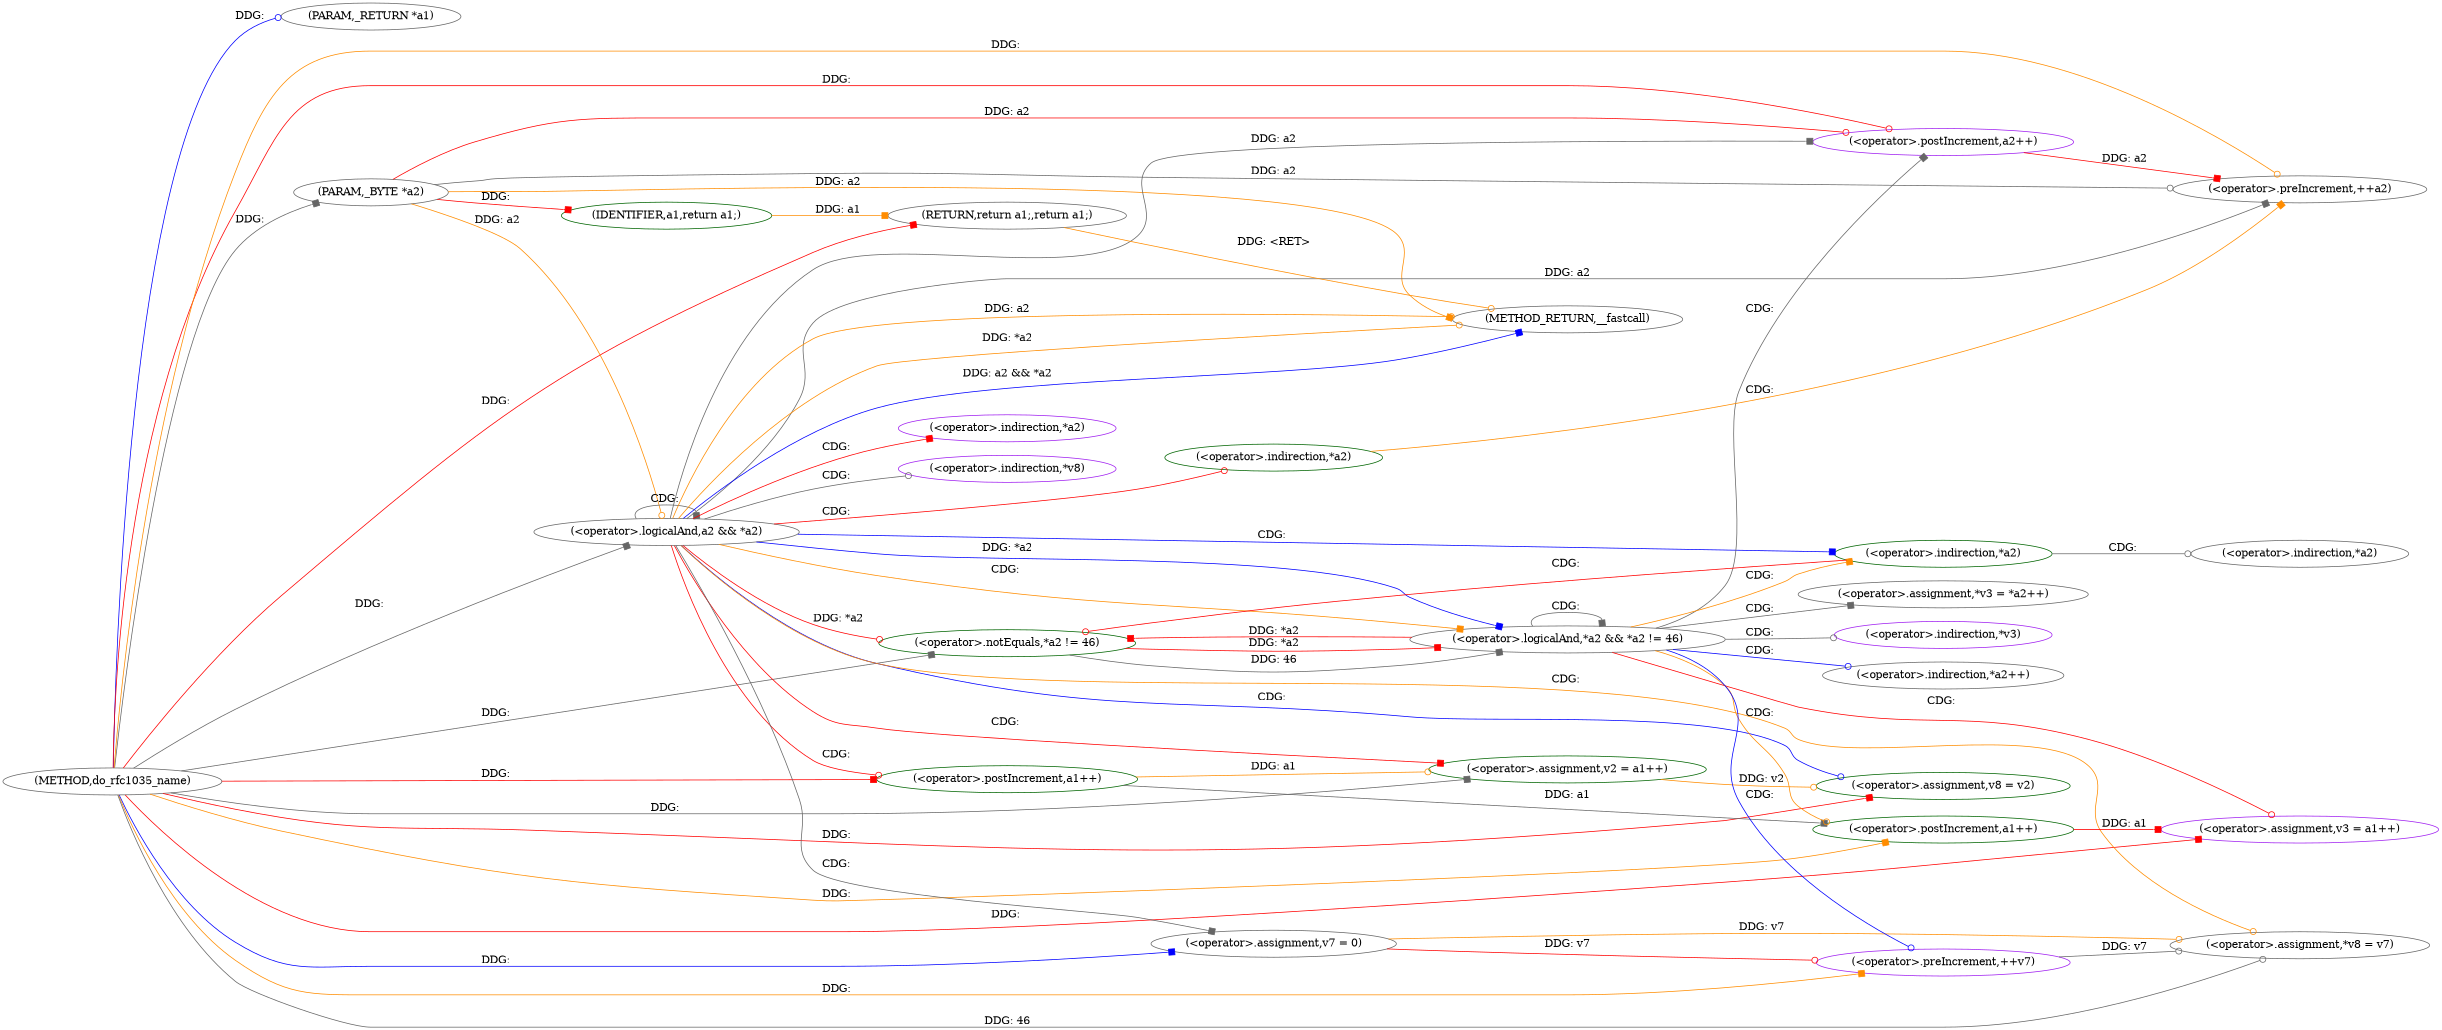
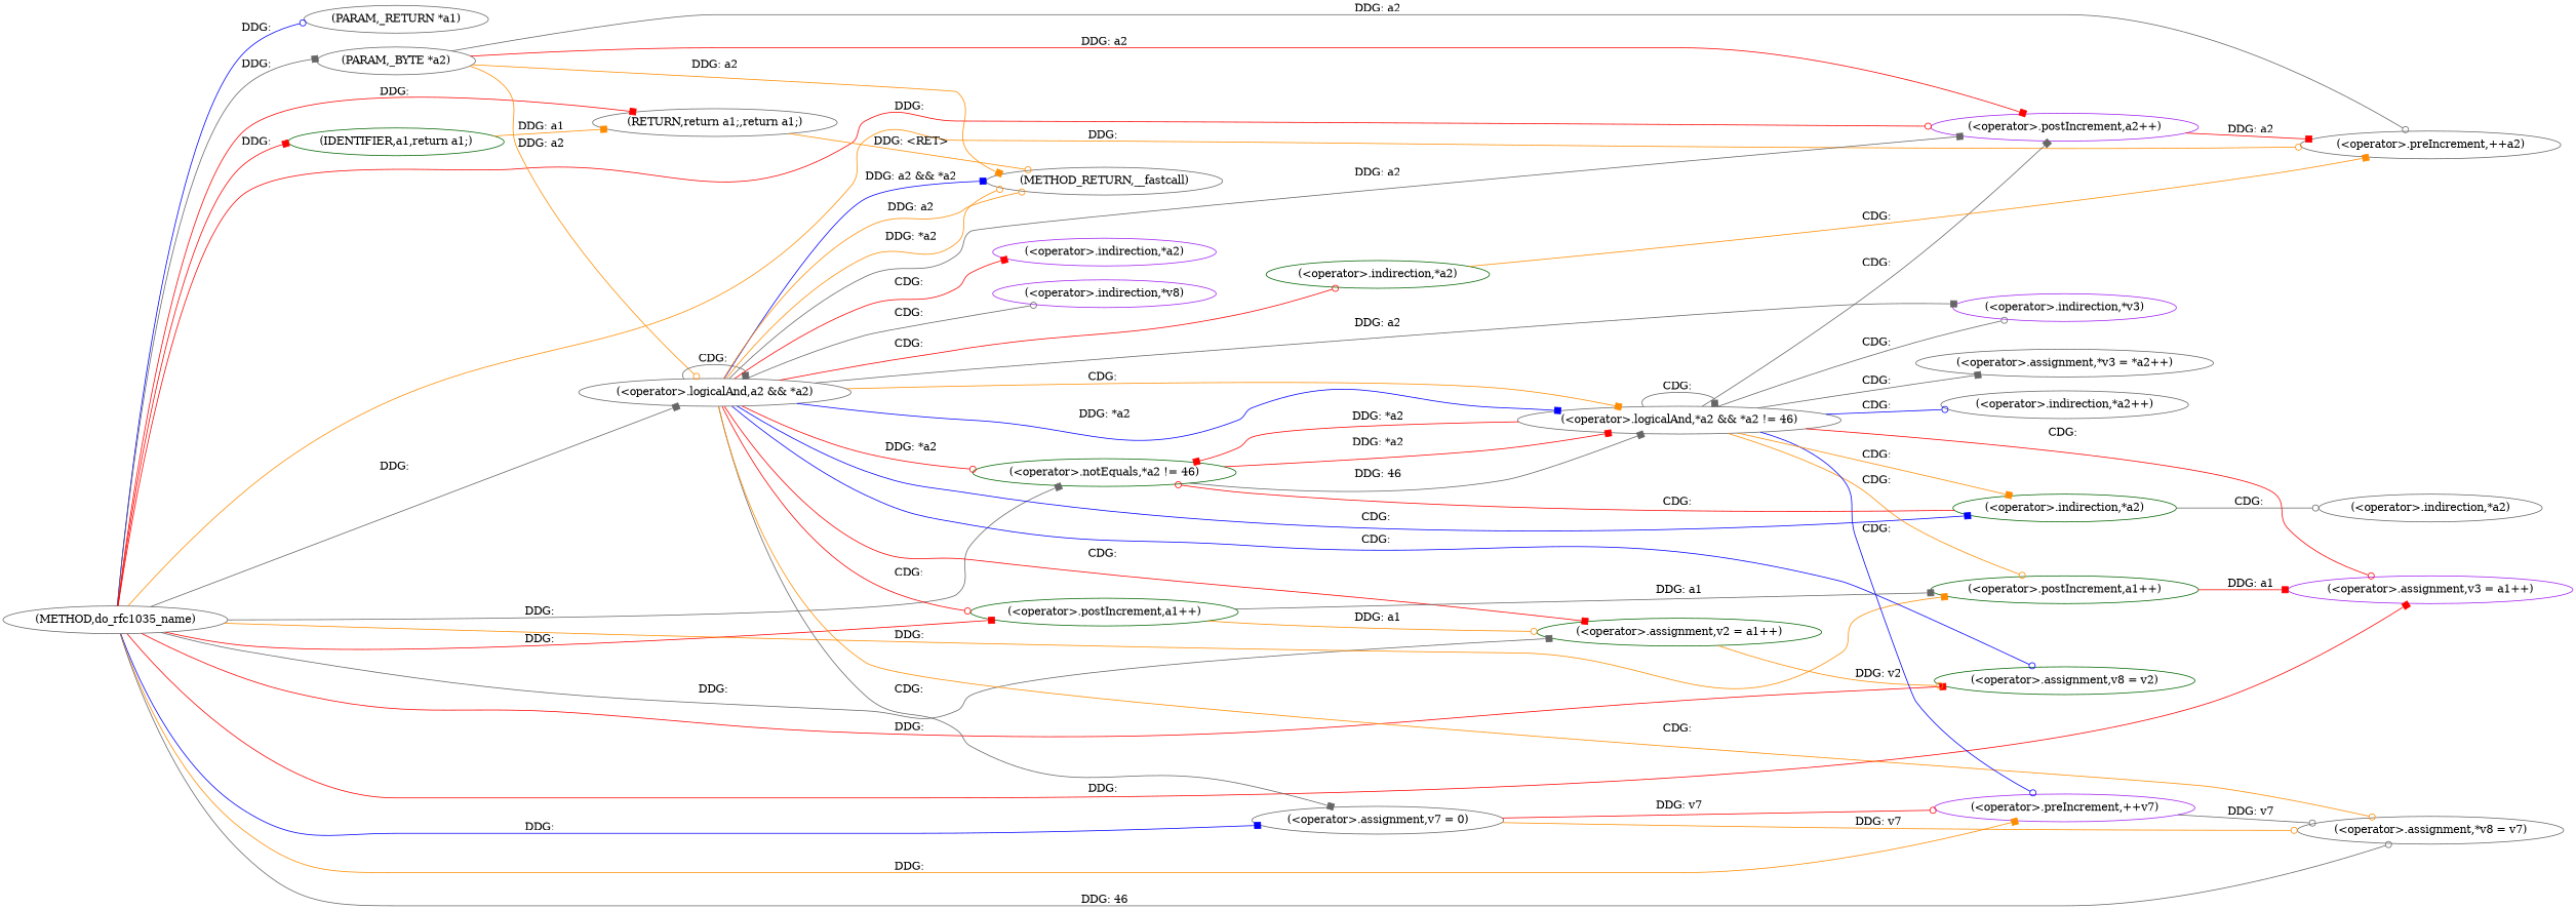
  digraph {
    rankdir=LR
    node [color=gray40]
    edge [arrowhead=box color=gray40]
    n1 [label="(METHOD,do_rfc1035_name)"]
    n2 [label="(PARAM,_RETURN *a1)"]
    n3 [label="(PARAM,_BYTE *a2)"]
    n4 [label="(<operator>.logicalAnd,a2 && *a2)"]
    n5 [color=darkgreen label="(<operator>.assignment,v2 = a1++)"]
    n6 [color=darkgreen label="(<operator>.postIncrement,a1++)"]
    n7 [color=darkgreen label="(<operator>.assignment,v8 = v2)"]
    n8 [label="(<operator>.assignment,v7 = 0)"]
    n9 [color=darkgreen label="(<operator>.notEquals,*a2 != 46)"]
    n10 [color=purple label="(<operator>.assignment,v3 = a1++)"]
    n11 [color=darkgreen label="(<operator>.postIncrement,a1++)"]
    n12 [color=purple label="(<operator>.postIncrement,a2++)"]
    n13 [color=purple label="(<operator>.preIncrement,++v7)"]
    n14 [label="(<operator>.assignment,*v8 = v7)"]
    n15 [label="(<operator>.preIncrement,++a2)"]
    n16 [label="(RETURN,return a1;,return a1;)"]
    n17 [color=darkgreen label="(IDENTIFIER,a1,return a1;)"]
    n18 [label="(METHOD_RETURN,__fastcall)"]
    n19 [label="(<operator>.logicalAnd,*a2 && *a2 != 46)"]
    n20 [color=purple label="(<operator>.indirection,*a2)"]
    n21 [color=darkgreen label="(<operator>.indirection,*a2)"]
    n22 [color=purple label="(<operator>.indirection,*v8)"]
    n23 [color=darkgreen label="(<operator>.indirection,*a2)"]
    n24 [label="(<operator>.assignment,*v3 = *a2++)"]
    n25 [color=purple label="(<operator>.indirection,*v3)"]
    n26 [label="(<operator>.indirection,*a2++)"]
    n27 [label="(<operator>.indirection,*a2)"]
    n1 -> n2 [arrowhead=odot color=blue label="DDG: "]
    n1 -> n3 [label="DDG: "]
    n1 -> n4 [label="DDG: "]
    n1 -> n5 [label="DDG: "]
    n1 -> n6 [color=red label="DDG: "]
    n1 -> n7 [color=red label="DDG: "]
    n1 -> n8 [color=blue label="DDG: "]
    n1 -> n9 [label="DDG: "]
    n1 -> n10 [color=red label="DDG: "]
    n1 -> n11 [color=darkorange label="DDG: "]
    n1 -> n12 [arrowhead=odot color=red label="DDG: "]
    n1 -> n13 [color=darkorange label="DDG: "]
    n1 -> n14 [arrowhead=odot label="DDG: 46"]
    n1 -> n15 [arrowhead=odot color=darkorange label="DDG: "]
    n1 -> n16 [color=red label="DDG: "]
-   n3 -> n17 [color=red label="DDG: "]
+   n1 -> n17 [color=red label="DDG: "]
    n3 -> n4 [arrowhead=odot color=darkorange label="DDG: a2"]
-   n3 -> n12 [arrowhead=odot color=red label="DDG: a2"]
+   n3 -> n12 [color=red label="DDG: a2"]
    n3 -> n15 [arrowhead=odot label="DDG: a2"]
    n3 -> n18 [color=darkorange label="DDG: a2"]
    n4 -> n4 [label="CDG: "]
    n4 -> n5 [color=red label="CDG: "]
    n4 -> n6 [arrowhead=odot color=red label="CDG: "]
    n4 -> n7 [arrowhead=odot color=blue label="CDG: "]
    n4 -> n8 [label="CDG: "]
    n4 -> n9 [arrowhead=odot color=red label="DDG: *a2"]
    n4 -> n12 [label="DDG: a2"]
    n4 -> n14 [arrowhead=odot color=darkorange label="CDG: "]
-   n4 -> n15 [label="DDG: a2"]
+   n4 -> n25 [label="DDG: a2"]
    n4 -> n18 [color=blue label="DDG: a2 && *a2"]
    n4 -> n18 [arrowhead=odot color=darkorange label="DDG: a2"]
    n4 -> n18 [arrowhead=odot color=darkorange label="DDG: *a2"]
    n4 -> n19 [color=blue label="DDG: *a2"]
    n4 -> n19 [color=darkorange label="CDG: "]
    n4 -> n20 [color=red label="CDG: "]
    n4 -> n21 [color=blue label="CDG: "]
    n4 -> n22 [arrowhead=odot label="CDG: "]
    n4 -> n23 [arrowhead=odot color=red label="CDG: "]
    n5 -> n7 [arrowhead=odot color=darkorange label="DDG: v2"]
    n6 -> n5 [arrowhead=odot color=darkorange label="DDG: a1"]
    n6 -> n11 [label="DDG: a1"]
    n8 -> n13 [arrowhead=odot color=red label="DDG: v7"]
    n8 -> n14 [arrowhead=odot color=darkorange label="DDG: v7"]
    n9 -> n19 [color=red label="DDG: *a2"]
    n9 -> n19 [label="DDG: 46"]
    n11 -> n10 [color=red label="DDG: a1"]
    n12 -> n15 [color=red label="DDG: a2"]
    n13 -> n14 [arrowhead=odot label="DDG: v7"]
    n16 -> n18 [arrowhead=odot color=darkorange label="DDG: <RET>"]
    n17 -> n16 [color=darkorange label="DDG: a1"]
    n19 -> n9 [color=red label="DDG: *a2"]
    n19 -> n10 [arrowhead=odot color=red label="CDG: "]
    n19 -> n11 [arrowhead=odot color=darkorange label="CDG: "]
    n19 -> n12 [label="CDG: "]
    n19 -> n13 [arrowhead=odot color=blue label="CDG: "]
    n19 -> n19 [label="CDG: "]
    n19 -> n21 [color=darkorange label="CDG: "]
    n19 -> n24 [label="CDG: "]
    n19 -> n25 [arrowhead=odot label="CDG: "]
    n19 -> n26 [arrowhead=odot color=blue label="CDG: "]
    n21 -> n9 [arrowhead=odot color=red label="CDG: "]
    n21 -> n27 [arrowhead=odot label="CDG: "]
    n23 -> n15 [color=darkorange label="CDG: "]
  }
